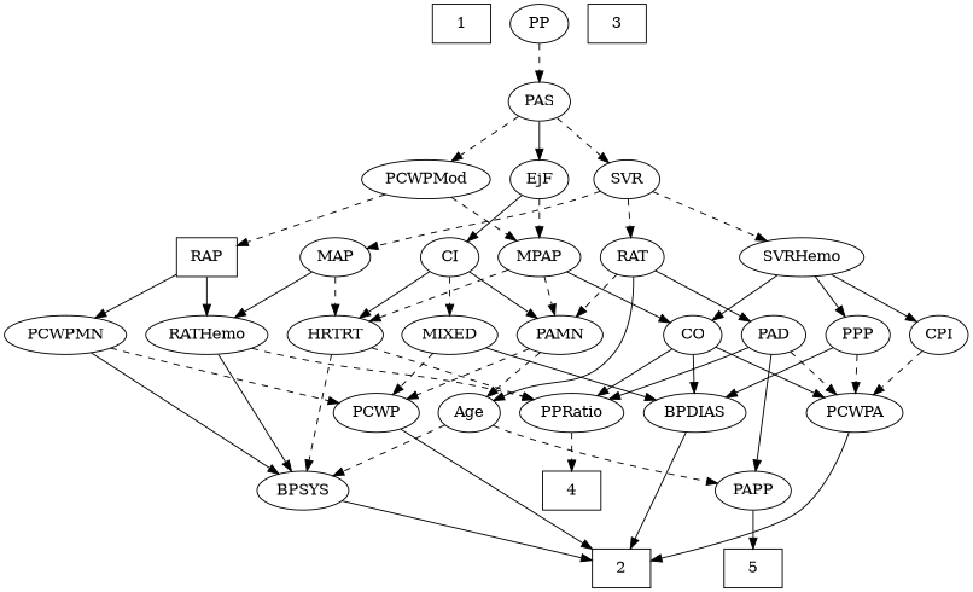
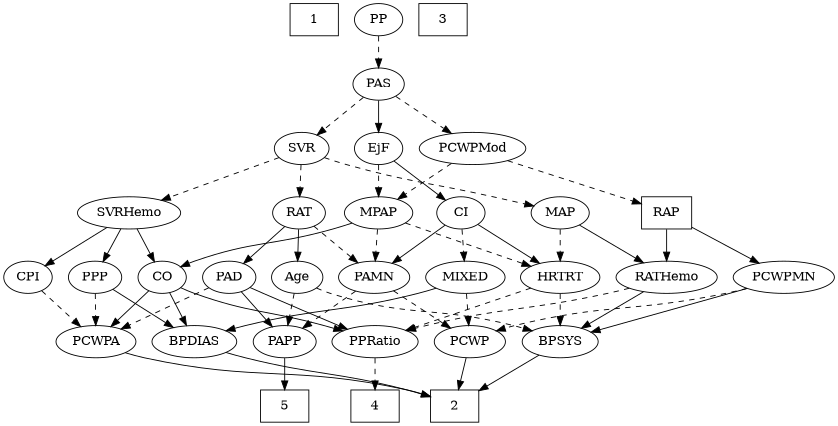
  strict digraph {
    edge [style=dashed]
    1 [height=0.5 shape=box width=0.75]
    2 [height=0.5 shape=box width=0.75]
    3 [height=0.5 shape=box width=0.75]
    4 [height=0.5 shape=box width=0.75]
    5 [height=0.5 shape=box width=0.75]
    Age [height=0.5 width=0.75]
    BPSYS [height=0.5 width=1.0471]
    PAPP [height=0.5 width=0.88464]
    EjF [height=0.5 width=0.75]
    MPAP [height=0.5 width=0.97491]
    CI [height=0.5 width=0.75]
    CO [height=0.5 width=0.75]
    PAMN [height=0.5 width=1.011]
    HRTRT [height=0.5 width=1.1013]
    MIXED [height=0.5 width=1.1193]
    PPRatio [height=0.5 width=1.1013]
    BPDIAS [height=0.5 width=1.1735]
    PCWPA [height=0.5 width=1.1555]
    PCWP [height=0.5 width=0.97491]
    RAP [height=0.5 shape=box width=0.77632]
    RATHemo [height=0.5 width=1.3721]
    PCWPMN [height=0.5 width=1.3902]
    PAD [height=0.5 width=0.79437]
    PAS [height=0.5 width=0.75]
    SVR [height=0.5 width=0.77632]
    PCWPMod [height=0.5 width=1.4443]
    RAT [height=0.5 width=0.75827]
    SVRHemo [height=0.5 width=1.3902]
    MAP [height=0.5 width=0.84854]
    CPI [height=0.5 width=0.75]
    PPP [height=0.5 width=0.75]
    PP [height=0.5 width=0.75]
    Age -> BPSYS
    Age -> PAPP
    BPSYS -> 2 [style=solid]
    PAPP -> 5 [style=solid]
    EjF -> MPAP
    EjF -> CI [style=solid]
    MPAP -> CO [style=solid]
    MPAP -> PAMN
    MPAP -> HRTRT
    CI -> PAMN [style=solid]
    CI -> HRTRT [style=solid]
    CI -> MIXED
    CO -> PPRatio [style=solid]
    CO -> BPDIAS [style=solid]
    CO -> PCWPA [style=solid]
-   PAMN -> Age
+   PAMN -> PAPP
    PAMN -> PCWP
    HRTRT -> BPSYS
    HRTRT -> PPRatio
    MIXED -> BPDIAS [style=solid]
    MIXED -> PCWP
    PPRatio -> 4
    BPDIAS -> 2 [style=solid]
    PCWPA -> 2 [style=solid]
    PCWP -> 2 [style=solid]
    RAP -> RATHemo [style=solid]
    RAP -> PCWPMN [style=solid]
    RATHemo -> BPSYS [style=solid]
    RATHemo -> PPRatio
    PCWPMN -> BPSYS [style=solid]
    PCWPMN -> PCWP
    PAD -> PAPP [style=solid]
    PAD -> PPRatio [style=solid]
    PAD -> PCWPA
    PAS -> EjF [style=solid]
    PAS -> SVR
    PAS -> PCWPMod
    SVR -> RAT
    SVR -> SVRHemo
    SVR -> MAP
    PCWPMod -> MPAP
    PCWPMod -> RAP
    RAT -> Age [style=solid]
    RAT -> PAMN
    RAT -> PAD [style=solid]
    SVRHemo -> CO [style=solid]
    SVRHemo -> CPI [style=solid]
    SVRHemo -> PPP [style=solid]
    MAP -> HRTRT
    MAP -> RATHemo [style=solid]
    CPI -> PCWPA
    PPP -> BPDIAS [style=solid]
    PPP -> PCWPA
    PP -> PAS
  }
